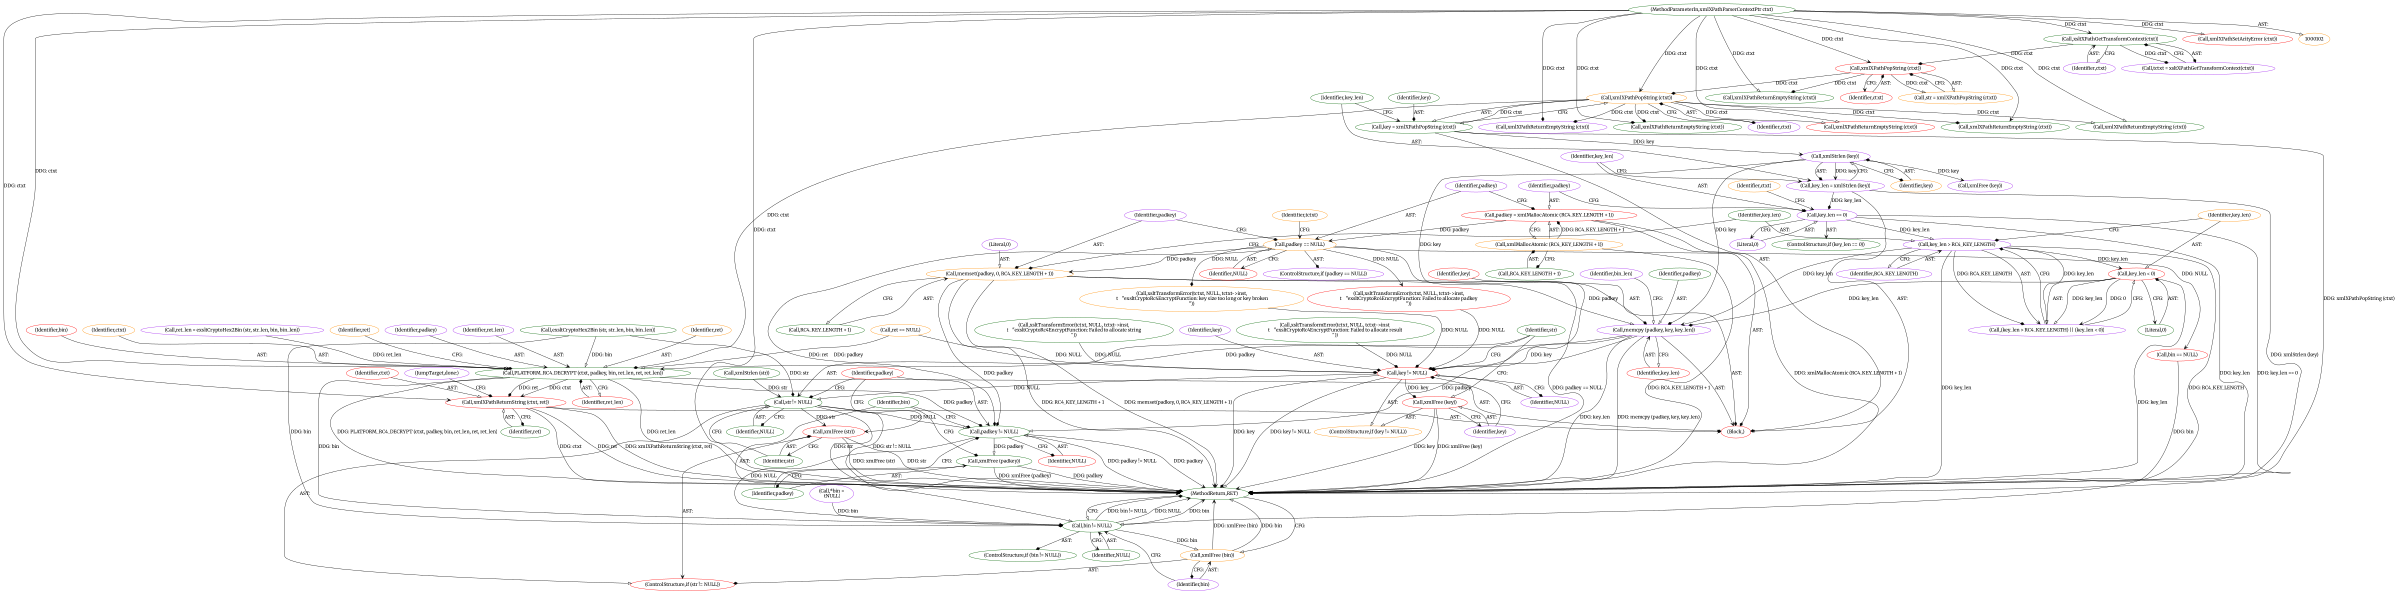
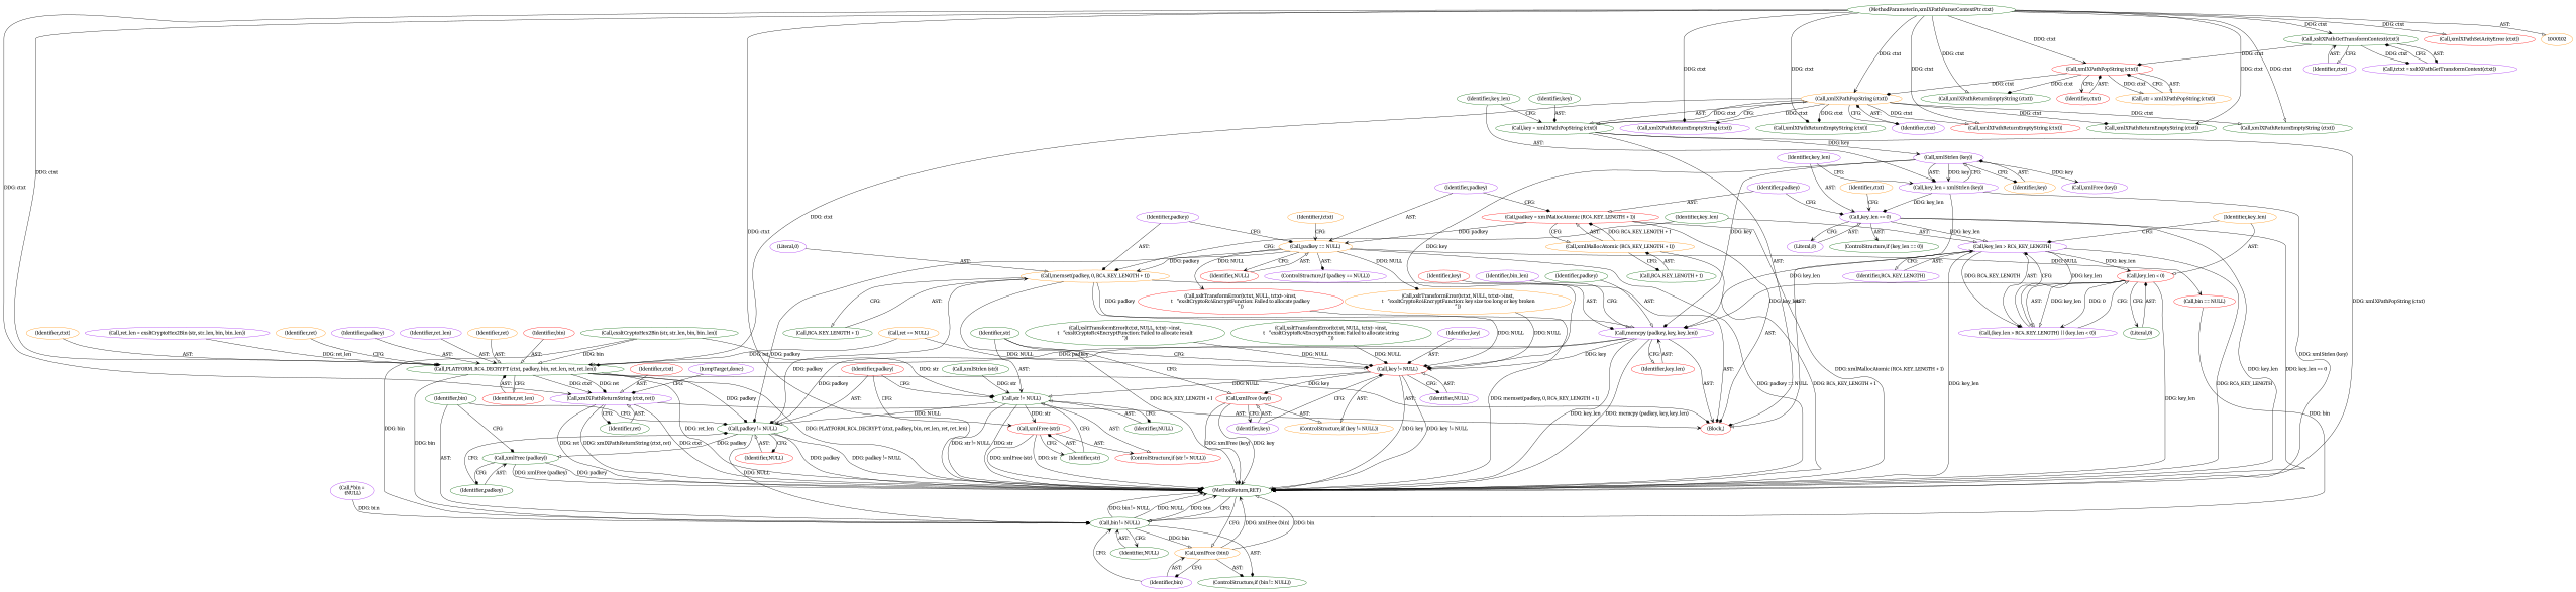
  digraph {
    fontname=Merriweather
    node [color=darkgreen fontname=Merriweather]
    edge [arrowhead=diamond fontname=Merriweather]
    n1 [color=purple label="(Call,memcpy (padkey, key, key_len))"]
    n2 [label="(Call,PLATFORM_RC4_DECRYPT (ctxt, padkey, bin, ret_len, ret, ret_len))"]
    n3 [label="(Call,padkey != NULL)"]
    n4 [color=red label="(Call,key != NULL)"]
    n5 [color=red label="(Block,)"]
    n6 [color=red label="(Identifier,key_len)"]
    n7 [label="(MethodReturn,RET)"]
-   n8 [color=red label="(Call,xmlXPathReturnString (ctxt, ret))"]
+   n8 [color=purple label="(Call,xmlXPathReturnString (ctxt, ret))"]
    n9 [label="(Call,bin != NULL)"]
    n10 [color=red label="(Identifier,ret_len)"]
    n11 [label="(Call,xmlFree (padkey))"]
    n12 [color=red label="(Identifier,NULL)"]
    n13 [color=red label="(Call,xmlFree (key))"]
    n14 [label="(Call,str != NULL)"]
    n15 [color=purple label="(Identifier,NULL)"]
    n16 [color=darkorange label="(ControlStructure,if (key != NULL))"]
    n17 [color=darkorange label="(Call,xmlFree (bin))"]
    n18 [color=darkorange label="(Call,memset(padkey, 0, RC4_KEY_LENGTH + 1))"]
    n19 [label="(Call,RC4_KEY_LENGTH + 1)"]
    n20 [color=darkorange label="(Call,padkey == NULL)"]
    n21 [color=red label="(Call,bin == NULL)"]
    n22 [color=red label="(Call,xsltTransformError(tctxt, NULL, tctxt->inst,\n\t    \"exsltCryptoRc4EncryptFunction: Failed to allocate padkey\n\"))"]
    n23 [color=red label="(Identifier,NULL)"]
    n24 [color=darkorange label="(Call,xsltTransformError(tctxt, NULL, tctxt->inst,\n \t    \"exsltCryptoRc4EncryptFunction: key size too long or key broken\n\"))"]
    n25 [color=purple label="(ControlStructure,if (padkey == NULL))"]
    n26 [color=red label="(Call,padkey = xmlMallocAtomic (RC4_KEY_LENGTH + 1))"]
    n27 [color=darkorange label="(Call,xmlMallocAtomic (RC4_KEY_LENGTH + 1))"]
    n28 [label="(Call,RC4_KEY_LENGTH + 1)"]
    n29 [color=purple label="(Call,xmlStrlen (key))"]
    n30 [color=purple label="(Call,key_len = xmlStrlen (key))"]
    n31 [color=darkorange label="(Identifier,key)"]
    n32 [color=purple label="(Call,xmlFree (key))"]
    n33 [color=purple label="(Call,key_len == 0)"]
    n34 [label="(Call,key = xmlXPathPopString (ctxt))"]
    n35 [color=darkorange label="(Call,xmlXPathPopString (ctxt))"]
    n36 [color=purple label="(Identifier,ctxt)"]
    n37 [label="(Call,xmlXPathReturnEmptyString (ctxt))"]
    n38 [label="(Call,xmlXPathReturnEmptyString (ctxt))"]
    n39 [label="(Call,xmlXPathReturnEmptyString (ctxt))"]
    n40 [color=purple label="(Call,xmlXPathReturnEmptyString (ctxt))"]
    n41 [color=red label="(Call,xmlXPathReturnEmptyString (ctxt))"]
    n42 [color=red label="(Call,xmlXPathPopString (ctxt))"]
    n43 [color=red label="(Identifier,ctxt)"]
    n44 [color=darkorange label="(Call,str = xmlXPathPopString (ctxt))"]
    n45 [label="(Call,xmlXPathReturnEmptyString (ctxt))"]
    n46 [label="(Call,xsltXPathGetTransformContext(ctxt))"]
    n47 [color=purple label="(Identifier,ctxt)"]
    n48 [color=purple label="(Call,tctxt = xsltXPathGetTransformContext(ctxt))"]
    n49 [label="(MethodParameterIn,xmlXPathParserContextPtr ctxt)"]
    n50 [color=red label="(Call,xmlXPathSetArityError (ctxt))"]
    1000102 [color=darkorange]
    n52 [label="(Identifier,ret)"]
    n53 [color=purple label="(Call,key_len > RC4_KEY_LENGTH)"]
    n54 [color=red label="(Call,key_len < 0)"]
    n55 [color=purple label="(Call,(key_len > RC4_KEY_LENGTH) || (key_len < 0))"]
    n56 [color=purple label="(Identifier,RC4_KEY_LENGTH)"]
    n57 [label="(Literal,0)"]
    n58 [color=purple label="(Literal,0)"]
    n59 [label="(ControlStructure,if (key_len == 0))"]
    n60 [label="(ControlStructure,if (bin != NULL))"]
    n61 [label="(Identifier,NULL)"]
    n62 [label="(Identifier,padkey)"]
    n63 [color=purple label="(Identifier,bin)"]
    n64 [color=purple label="(Identifier,key)"]
    n65 [color=red label="(Call,xmlFree (str))"]
    n66 [label="(Identifier,NULL)"]
    n67 [color=red label="(ControlStructure,if (str != NULL))"]
    n68 [label="(Identifier,str)"]
    n69 [color=purple label="(Literal,0)"]
    n70 [color=purple label="(Identifier,padkey)"]
    n71 [color=purple label="(Call,ret_len = exsltCryptoHex2Bin (str, str_len, bin, bin_len))"]
    n72 [label="(Identifier,key)"]
    n73 [color=purple label="(Identifier,bin_len)"]
    n74 [label="(Call,xsltTransformError(tctxt, NULL, tctxt->inst,\n\t    \"exsltCryptoRc4EncryptFunction: Failed to allocate result\n\"))"]
    n75 [color=purple label="(Call,*bin =\n \tNULL)"]
    n76 [color=darkorange label="(Call,ret == NULL)"]
    n77 [label="(Call,xsltTransformError(tctxt, NULL, tctxt->inst,\n\t    \"exsltCryptoRc4EncryptFunction: Failed to allocate string\n\"))"]
    n78 [color=darkorange label="(Identifier,ret)"]
    n79 [label="(Identifier,key_len)"]
    n80 [color=red label="(Identifier,ctxt)"]
    n81 [label="(Identifier,padkey)"]
    n82 [label="(Identifier,bin)"]
    n83 [color=purple label="(Identifier,key)"]
    n84 [color=darkorange label="(Identifier,ctxt)"]
    n85 [color=red label="(Identifier,key)"]
    n86 [label="(Call,exsltCryptoHex2Bin (str, str_len, bin, bin_len))"]
    n87 [color=purple label="(Identifier,key_len)"]
    n88 [color=darkorange label="(Identifier,key_len)"]
    n89 [color=purple label="(Identifier,padkey)"]
    n90 [color=purple label="(Identifier,padkey)"]
    n91 [color=red label="(Identifier,padkey)"]
    n92 [color=purple label="(Identifier,padkey)"]
    n93 [color=purple label="(Identifier,ret_len)"]
    n94 [color=darkorange label="(Identifier,ret)"]
    n95 [label="(Call,xmlStrlen (str))"]
    n96 [label="(Identifier,key_len)"]
    n97 [color=red label="(Identifier,bin)"]
    n98 [color=purple label="(JumpTarget,done:)"]
    n99 [label="(Identifier,str)"]
    n100 [color=darkorange label="(Identifier,ctxt)"]
    n101 [color=darkorange label="(Identifier,tctxt)"]
    n1 -> n2 [arrowhead=vee label="DDG: padkey"]
    n1 -> n3 [arrowhead=onormal label="DDG: padkey"]
    n1 -> n4 [arrowhead=vee label="DDG: key"]
    n1 -> n5 [arrowhead=vee label="AST: "]
    n1 -> n6 [arrowhead=onormal label="CFG: "]
    n1 -> n7 [arrowhead=onormal label="DDG: key_len"]
    n1 -> n7 [arrowhead=vee label="DDG: memcpy (padkey, key, key_len)"]
    n2 -> n3 [label="DDG: padkey"]
    n2 -> n5 [label="AST: "]
    n2 -> n7 [arrowhead=vee label="DDG: PLATFORM_RC4_DECRYPT (ctxt, padkey, bin, ret_len, ret, ret_len)"]
    n2 -> n7 [arrowhead=vee label="DDG: ret_len"]
    n2 -> n8 [arrowhead=vee label="DDG: ctxt"]
    n2 -> n8 [label="DDG: ret"]
    n2 -> n9 [label="DDG: bin"]
    n2 -> n10 [arrowhead=onormal label="CFG: "]
    n3 -> n7 [arrowhead=vee label="DDG: padkey"]
    n3 -> n7 [label="DDG: padkey != NULL"]
    n3 -> n9 [arrowhead=vee label="DDG: NULL"]
    n3 -> n11 [arrowhead=onormal label="DDG: padkey"]
    n3 -> n12 [label="CFG: "]
    n4 -> n7 [label="DDG: key"]
    n4 -> n7 [arrowhead=onormal label="DDG: key != NULL"]
    n4 -> n13 [label="DDG: key"]
    n4 -> n14 [arrowhead=onormal label="DDG: NULL"]
    n4 -> n15 [label="CFG: "]
    n4 -> n16 [arrowhead=onormal label="AST: "]
    n6 -> n1 [arrowhead=vee label="AST: "]
    n7 -> n9 [arrowhead=onormal label="CFG: "]
    n7 -> n17 [arrowhead=onormal label="CFG: "]
    n8 -> n5 [arrowhead=vee label="AST: "]
    n8 -> n7 [arrowhead=vee label="DDG: xmlXPathReturnString (ctxt, ret)"]
    n8 -> n7 [arrowhead=vee label="DDG: ctxt"]
    n8 -> n7 [label="DDG: ret"]
    n8 -> n52 [label="CFG: "]
    n9 -> n7 [label="DDG: bin != NULL"]
    n9 -> n7 [arrowhead=vee label="DDG: NULL"]
    n9 -> n7 [arrowhead=vee label="DDG: bin"]
    n9 -> n17 [arrowhead=onormal label="DDG: bin"]
    n9 -> n60 [label="AST: "]
    n9 -> n61 [arrowhead=vee label="CFG: "]
    n10 -> n2 [label="AST: "]
    n11 -> n7 [label="DDG: padkey"]
    n11 -> n7 [arrowhead=vee label="DDG: xmlFree (padkey)"]
    n11 -> n62 [label="CFG: "]
    n12 -> n3 [arrowhead=onormal label="AST: "]
    n13 -> n7 [label="DDG: xmlFree (key)"]
    n13 -> n7 [arrowhead=vee label="DDG: key"]
    n13 -> n16 [arrowhead=onormal label="AST: "]
    n13 -> n64 [arrowhead=vee label="CFG: "]
    n14 -> n3 [arrowhead=onormal label="DDG: NULL"]
    n14 -> n7 [arrowhead=onormal label="DDG: str != NULL"]
    n14 -> n7 [arrowhead=onormal label="DDG: str"]
    n14 -> n65 [arrowhead=vee label="DDG: str"]
    n14 -> n66 [label="CFG: "]
    n14 -> n67 [arrowhead=onormal label="AST: "]
    n15 -> n4 [arrowhead=onormal label="AST: "]
    n17 -> n7 [arrowhead=vee label="DDG: xmlFree (bin)"]
    n17 -> n7 [arrowhead=onormal label="DDG: bin"]
-   n17 -> n67 [label="AST: "]
+   n17 -> n60 [label="AST: "]
    n17 -> n63 [label="CFG: "]
    n18 -> n1 [arrowhead=onormal label="DDG: padkey"]
    n18 -> n3 [label="DDG: padkey"]
    n18 -> n5 [label="AST: "]
    n18 -> n7 [arrowhead=vee label="DDG: RC4_KEY_LENGTH + 1"]
    n18 -> n7 [arrowhead=vee label="DDG: memset(padkey, 0, RC4_KEY_LENGTH + 1)"]
    n18 -> n19 [arrowhead=onormal label="CFG: "]
    n19 -> n18 [arrowhead=vee label="AST: "]
    n20 -> n3 [label="DDG: padkey"]
    n20 -> n7 [label="DDG: padkey == NULL"]
    n20 -> n18 [arrowhead=vee label="DDG: padkey"]
    n20 -> n21 [arrowhead=vee label="DDG: NULL"]
    n20 -> n22 [arrowhead=vee label="DDG: NULL"]
    n20 -> n23 [arrowhead=vee label="CFG: "]
    n20 -> n24 [label="DDG: NULL"]
    n20 -> n25 [label="AST: "]
    n21 -> n9 [arrowhead=onormal label="DDG: bin"]
    n22 -> n4 [label="DDG: NULL"]
    n23 -> n20 [arrowhead=onormal label="AST: "]
    n24 -> n4 [label="DDG: NULL"]
    n26 -> n5 [label="AST: "]
    n26 -> n7 [arrowhead=vee label="DDG: xmlMallocAtomic (RC4_KEY_LENGTH + 1)"]
    n26 -> n20 [arrowhead=vee label="DDG: padkey"]
    n26 -> n27 [arrowhead=onormal label="CFG: "]
    n27 -> n7 [arrowhead=vee label="DDG: RC4_KEY_LENGTH + 1"]
    n27 -> n26 [arrowhead=onormal label="AST: "]
    n27 -> n26 [label="DDG: RC4_KEY_LENGTH + 1"]
    n27 -> n28 [label="CFG: "]
    n28 -> n27 [label="AST: "]
    n29 -> n1 [label="DDG: key"]
    n29 -> n4 [label="DDG: key"]
    n29 -> n30 [label="AST: "]
    n29 -> n30 [arrowhead=vee label="DDG: key"]
    n29 -> n31 [label="CFG: "]
    n29 -> n32 [arrowhead=vee label="DDG: key"]
    n30 -> n5 [arrowhead=onormal label="AST: "]
    n30 -> n7 [label="DDG: xmlStrlen (key)"]
    n30 -> n29 [arrowhead=onormal label="CFG: "]
    n30 -> n33 [label="DDG: key_len"]
    n31 -> n29 [label="AST: "]
    n33 -> n7 [arrowhead=vee label="DDG: key_len"]
    n33 -> n7 [label="DDG: key_len == 0"]
    n33 -> n53 [arrowhead=onormal label="DDG: key_len"]
    n33 -> n58 [arrowhead=vee label="CFG: "]
    n33 -> n59 [arrowhead=vee label="AST: "]
    n34 -> n5 [label="AST: "]
    n34 -> n7 [label="DDG: xmlXPathPopString (ctxt)"]
    n34 -> n29 [arrowhead=vee label="DDG: key"]
    n34 -> n35 [arrowhead=onormal label="CFG: "]
    n35 -> n2 [label="DDG: ctxt"]
    n35 -> n34 [arrowhead=onormal label="AST: "]
    n35 -> n34 [arrowhead=onormal label="DDG: ctxt"]
    n35 -> n36 [label="CFG: "]
    n35 -> n37 [label="DDG: ctxt"]
    n35 -> n38 [label="DDG: ctxt"]
    n35 -> n39 [arrowhead=onormal label="DDG: ctxt"]
    n35 -> n40 [label="DDG: ctxt"]
    n35 -> n41 [arrowhead=onormal label="DDG: ctxt"]
    n36 -> n35 [label="AST: "]
    n42 -> n35 [label="DDG: ctxt"]
    n42 -> n43 [arrowhead=vee label="CFG: "]
    n42 -> n44 [arrowhead=onormal label="AST: "]
    n42 -> n44 [arrowhead=onormal label="DDG: ctxt"]
    n42 -> n45 [label="DDG: ctxt"]
    n43 -> n42 [label="AST: "]
    n44 -> n42 [label="CFG: "]
    n46 -> n42 [label="DDG: ctxt"]
    n46 -> n47 [arrowhead=onormal label="CFG: "]
    n46 -> n48 [label="AST: "]
    n46 -> n48 [label="DDG: ctxt"]
    n47 -> n46 [arrowhead=vee label="AST: "]
    n48 -> n46 [label="CFG: "]
    n49 -> n2 [arrowhead=vee label="DDG: ctxt"]
    n49 -> n7 [label="DDG: ctxt"]
    n49 -> n8 [arrowhead=vee label="DDG: ctxt"]
    n49 -> n35 [arrowhead=vee label="DDG: ctxt"]
    n49 -> n37 [label="DDG: ctxt"]
    n49 -> n38 [arrowhead=vee label="DDG: ctxt"]
    n49 -> n39 [arrowhead=onormal label="DDG: ctxt"]
    n49 -> n40 [label="DDG: ctxt"]
    n49 -> n41 [arrowhead=onormal label="DDG: ctxt"]
    n49 -> n42 [arrowhead=vee label="DDG: ctxt"]
    n49 -> n45 [arrowhead=onormal label="DDG: ctxt"]
    n49 -> n46 [arrowhead=vee label="DDG: ctxt"]
    n49 -> n50 [arrowhead=onormal label="DDG: ctxt"]
    n49 -> 1000102 [arrowhead=onormal label="AST: "]
    n52 -> n8 [arrowhead=onormal label="AST: "]
    n53 -> n1 [arrowhead=vee label="DDG: key_len"]
    n53 -> n7 [arrowhead=onormal label="DDG: key_len"]
    n53 -> n7 [arrowhead=onormal label="DDG: RC4_KEY_LENGTH"]
    n53 -> n54 [arrowhead=vee label="DDG: key_len"]
    n53 -> n55 [arrowhead=vee label="AST: "]
    n53 -> n55 [arrowhead=onormal label="DDG: key_len"]
    n53 -> n55 [label="DDG: RC4_KEY_LENGTH"]
    n53 -> n56 [arrowhead=onormal label="CFG: "]
    n54 -> n1 [label="DDG: key_len"]
    n54 -> n7 [arrowhead=onormal label="DDG: key_len"]
    n54 -> n55 [arrowhead=onormal label="AST: "]
    n54 -> n55 [arrowhead=onormal label="DDG: key_len"]
    n54 -> n55 [arrowhead=vee label="DDG: 0"]
    n54 -> n57 [arrowhead=vee label="CFG: "]
    n55 -> n53 [label="CFG: "]
    n55 -> n54 [arrowhead=onormal label="CFG: "]
    n56 -> n53 [arrowhead=vee label="AST: "]
    n57 -> n54 [label="AST: "]
    n58 -> n33 [arrowhead=onormal label="AST: "]
    n61 -> n9 [arrowhead=vee label="AST: "]
    n62 -> n3 [label="CFG: "]
    n62 -> n11 [arrowhead=vee label="AST: "]
    n63 -> n9 [arrowhead=vee label="CFG: "]
    n63 -> n17 [arrowhead=vee label="AST: "]
    n64 -> n4 [label="CFG: "]
    n64 -> n13 [arrowhead=onormal label="AST: "]
    n65 -> n7 [label="DDG: str"]
    n65 -> n7 [arrowhead=onormal label="DDG: xmlFree (str)"]
    n65 -> n67 [arrowhead=vee label="AST: "]
    n65 -> n68 [arrowhead=vee label="CFG: "]
    n66 -> n14 [arrowhead=onormal label="AST: "]
    n68 -> n14 [arrowhead=onormal label="CFG: "]
    n68 -> n65 [label="AST: "]
    n69 -> n18 [arrowhead=onormal label="AST: "]
    n70 -> n20 [arrowhead=vee label="AST: "]
    n70 -> n26 [label="CFG: "]
    n71 -> n2 [arrowhead=onormal label="DDG: ret_len"]
    n72 -> n34 [label="AST: "]
    n73 -> n1 [arrowhead=onormal label="CFG: "]
    n74 -> n4 [label="DDG: NULL"]
    n75 -> n9 [label="DDG: bin"]
    n76 -> n2 [arrowhead=onormal label="DDG: ret"]
    n76 -> n4 [arrowhead=onormal label="DDG: NULL"]
    n77 -> n4 [label="DDG: NULL"]
    n78 -> n2 [label="CFG: "]
    n79 -> n30 [arrowhead=vee label="AST: "]
    n79 -> n34 [arrowhead=vee label="CFG: "]
    n80 -> n8 [arrowhead=onormal label="AST: "]
    n81 -> n1 [arrowhead=onormal label="AST: "]
    n82 -> n3 [label="CFG: "]
    n82 -> n9 [arrowhead=onormal label="AST: "]
    n82 -> n11 [label="CFG: "]
    n83 -> n4 [label="AST: "]
    n84 -> n33 [arrowhead=vee label="CFG: "]
    n85 -> n1 [label="AST: "]
    n86 -> n2 [arrowhead=onormal label="DDG: bin"]
    n86 -> n9 [label="DDG: bin"]
    n86 -> n14 [label="DDG: str"]
    n87 -> n30 [arrowhead=vee label="CFG: "]
    n87 -> n33 [arrowhead=vee label="AST: "]
    n88 -> n53 [label="CFG: "]
    n88 -> n54 [arrowhead=onormal label="AST: "]
    n89 -> n26 [arrowhead=onormal label="AST: "]
    n89 -> n33 [label="CFG: "]
    n90 -> n2 [arrowhead=vee label="AST: "]
    n91 -> n3 [arrowhead=vee label="AST: "]
    n91 -> n14 [label="CFG: "]
    n91 -> n65 [arrowhead=vee label="CFG: "]
    n92 -> n18 [label="AST: "]
    n92 -> n20 [label="CFG: "]
    n93 -> n2 [arrowhead=vee label="AST: "]
    n94 -> n2 [arrowhead=onormal label="AST: "]
    n95 -> n14 [arrowhead=vee label="DDG: str"]
    n96 -> n18 [label="CFG: "]
    n96 -> n53 [arrowhead=onormal label="AST: "]
    n97 -> n2 [arrowhead=onormal label="AST: "]
    n98 -> n8 [label="CFG: "]
    n99 -> n4 [label="CFG: "]
    n99 -> n13 [arrowhead=onormal label="CFG: "]
    n99 -> n14 [arrowhead=vee label="AST: "]
    n100 -> n2 [arrowhead=onormal label="AST: "]
    n101 -> n20 [arrowhead=vee label="CFG: "]
  }
